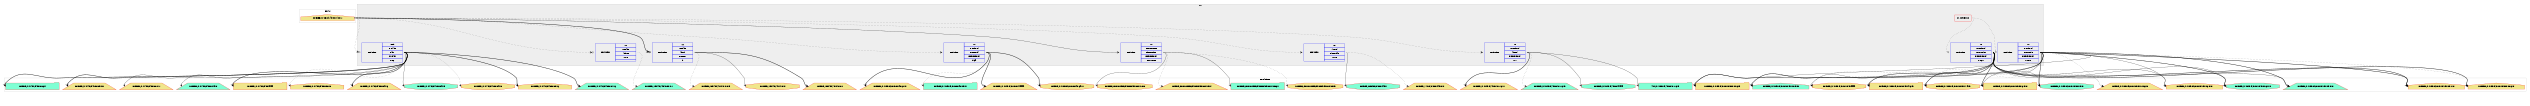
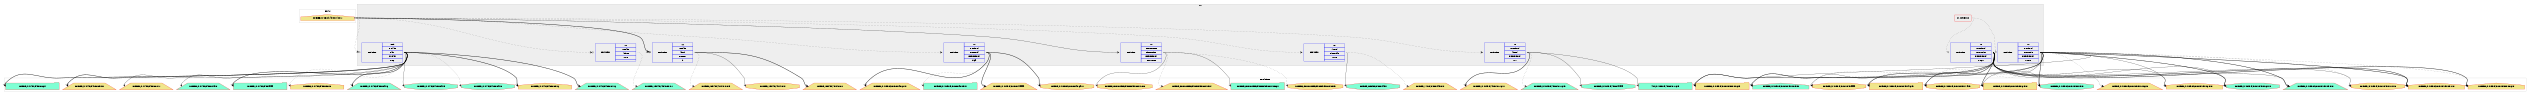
  digraph {
    compound=true
    concentrate=true
    fontname=Helvetica
    fontsize=10
    newrank=true
    rankdir=TB
    ranksep=1.5
    node [color=red fillcolor=khaki fontname=Helvetica fontsize=10 shape=trapezium style=filled]
    edge [arrowhead=vee headport=w style=dotted tailport=e weight=100]
    n1 [label="portage://sys-auth/libnss-nis-1.4" shape=house width=4]
    n2 [color=blue label=<<TABLE BORDER="0" CELLBORDER="1" CELLSPACING="0" CELLPADDING="4" WIDTH="220"><TR><TD ROWSPAN="6" CELLPADDING="30">pack_dep</TD></TR><TR><TD WIDTH="110">no</TD></TR><TR><TD>sys-devel</TD></TR><TR><TD>automake</TD></TR><TR><TD>greaterequal</TD></TR><TR><TD>1.16.1</TD></TR></TABLE>> shape=none fillcolor="" style=""]
    n3 [color=blue label=<<TABLE BORDER="0" CELLBORDER="1" CELLSPACING="0" CELLPADDING="4" WIDTH="220"><TR><TD ROWSPAN="6" CELLPADDING="30">pack_dep</TD></TR><TR><TD WIDTH="110">no</TD></TR><TR><TD>sys-devel</TD></TR><TR><TD>automake</TD></TR><TR><TD>greaterequal</TD></TR><TR><TD>1.15.1</TD></TR></TABLE>> shape=none fillcolor="" style=""]
    n4 [label=<<TABLE BORDER="0" CELLBORDER="1" CELLSPACING="0" CELLPADDING="4"><TR><TD CELLPADDING="10">any_of_group</TD></TR></TABLE>> shape=none fillcolor="" style=""]
    n5 [color=blue label=<<TABLE BORDER="0" CELLBORDER="1" CELLSPACING="0" CELLPADDING="4" WIDTH="220"><TR><TD ROWSPAN="6" CELLPADDING="30">pack_dep</TD></TR><TR><TD WIDTH="110">no</TD></TR><TR><TD>app-portage</TD></TR><TR><TD>elt-patches</TD></TR><TR><TD>greaterequal</TD></TR><TR><TD>20170815</TD></TR></TABLE>> shape=none fillcolor="" style=""]
    n6 [color=blue label=<<TABLE BORDER="0" CELLBORDER="1" CELLSPACING="0" CELLPADDING="4" WIDTH="220"><TR><TD ROWSPAN="6" CELLPADDING="30">pack_dep</TD></TR><TR><TD WIDTH="110">no</TD></TR><TR><TD>sys-devel</TD></TR><TR><TD>autoconf</TD></TR><TR><TD>greaterequal</TD></TR><TR><TD>2.69</TD></TR></TABLE>> shape=none fillcolor="" style=""]
    n7 [color=blue label=<<TABLE BORDER="0" CELLBORDER="1" CELLSPACING="0" CELLPADDING="4" WIDTH="220"><TR><TD ROWSPAN="6" CELLPADDING="30">pack_dep</TD></TR><TR><TD WIDTH="110">no</TD></TR><TR><TD>sys-devel</TD></TR><TR><TD>libtool</TD></TR><TR><TD>greaterequal</TD></TR><TR><TD>2.4</TD></TR></TABLE>> shape=none fillcolor="" style=""]
    n8 [color=blue label=<<TABLE BORDER="0" CELLBORDER="1" CELLSPACING="0" CELLPADDING="4" WIDTH="220"><TR><TD ROWSPAN="6" CELLPADDING="30">pack_dep</TD></TR><TR><TD WIDTH="110">no</TD></TR><TR><TD>virtual</TD></TR><TR><TD>pkgconfig</TD></TR><TR><TD>none</TD></TR><TR><TD></TD></TR></TABLE>> shape=none fillcolor="" style=""]
    n9 [color=blue label=<<TABLE BORDER="0" CELLBORDER="1" CELLSPACING="0" CELLPADDING="4" WIDTH="220"><TR><TD ROWSPAN="6" CELLPADDING="30">pack_dep</TD></TR><TR><TD WIDTH="110">no</TD></TR><TR><TD>net-libs</TD></TR><TR><TD>libnsl</TD></TR><TR><TD>greater</TD></TR><TR><TD>0</TD></TR></TABLE>> shape=none fillcolor="" style=""]
    n10 [color=blue label=<<TABLE BORDER="0" CELLBORDER="1" CELLSPACING="0" CELLPADDING="4" WIDTH="220"><TR><TD ROWSPAN="6" CELLPADDING="30">pack_dep</TD></TR><TR><TD WIDTH="110">no</TD></TR><TR><TD>net-libs</TD></TR><TR><TD>libtirpc</TD></TR><TR><TD>none</TD></TR><TR><TD></TD></TR></TABLE>> shape=none fillcolor="" style=""]
    n11 [color=blue label=<<TABLE BORDER="0" CELLBORDER="1" CELLSPACING="0" CELLPADDING="4" WIDTH="220"><TR><TD ROWSPAN="6" CELLPADDING="30">pack_dep</TD></TR><TR><TD WIDTH="110">weak</TD></TR><TR><TD>sys-libs</TD></TR><TR><TD>glibc</TD></TR><TR><TD>smaller</TD></TR><TR><TD>2.26</TD></TR></TABLE>> shape=none fillcolor="" style=""]
    n12 [fillcolor=aquamarine label="portage://sys-devel/automake-1.10.3-r3" shape=house width=4]
    n13 [label="portage://sys-devel/automake-1.11.6-r3" shape=folder width=4]
    n14 [label="portage://sys-devel/automake-1.12.6-r2" shape=house width=4]
    n15 [label="portage://sys-devel/automake-1.13.4-r2" shape=house width=4]
+   n16 [label="portage://sys-devel/automake-1.14.1-r2" shape=octagon width=4]
    n17 [fillcolor=aquamarine label="portage://sys-devel/automake-1.15.1-r2" width=4]
    n18 [fillcolor=aquamarine label="portage://sys-devel/automake-1.16.1-r1" shape=octagon width=4]
    n19 [label="portage://sys-devel/automake-1.16.1-r2" shape=house width=4]
    n20 [label="portage://sys-devel/automake-1.4_p6-r2" width=4]
    n21 [fillcolor=aquamarine label="portage://sys-devel/automake-1.5-r2" shape=octagon width=4]
    n22 [label="portage://sys-devel/automake-1.6.3-r2" shape=folder width=4]
    n23 [label="portage://sys-devel/automake-1.7.9-r3" shape=octagon width=4]
    n24 [label="portage://sys-devel/automake-1.9.6-r5" shape=folder width=4]
    n25 [label="portage://sys-devel/automake-9999" shape=octagon width=4]
    n26 [label="portage://app-portage/elt-patches-20170317" width=4]
    n27 [label="portage://app-portage/elt-patches-20170422" shape=octagon width=4]
    n28 [label="portage://app-portage/elt-patches-20170815" shape=octagon width=4]
    n29 [fillcolor=aquamarine label="portage://app-portage/elt-patches-20171826.1" shape=folder width=4]
    n30 [fillcolor=aquamarine label="portage://sys-devel/autoconf-2.13-r1" shape=folder width=4]
    n31 [label="portage://sys-devel/autoconf-2.64-r1" width=4]
    n32 [label="portage://sys-devel/autoconf-2.69-r4" shape=octagon width=4]
    n33 [label="portage://sys-devel/autoconf-9999" width=4]
    n34 [fillcolor=aquamarine label="portage://sys-devel/libtool-2.4.6-r3" width=4]
    n35 [label="portage://sys-devel/libtool-2.4.6-r4" width=4]
    n36 [fillcolor=aquamarine label="libs://sys-devel/libtool-2.4.6-r5" shape=folder width=4]
    n37 [fillcolor=aquamarine label="portage://sys-devel/libtool-9999" shape=octagon width=4]
    n38 [label="portage://virtual/pkgconfig-0-r1" width=4]
    n39 [fillcolor=aquamarine label="portage://patches/pkgconfig-1" shape=octagon width=4]
    n40 [label="portage://net-libs/libnsl-0-r1" shape=octagon width=4]
    n41 [label="portage://net-libs/libnsl-1.1.0-r3" width=4]
    n42 [label="portage://net-libs/libnsl-2.2.0" width=4]
    n43 [fillcolor=aquamarine label="portage://net-libs/libtirpc-1.1.4" width=4]
    n44 [fillcolor=aquamarine label="portage://sys-libs/glibc-2.19-r2" width=4]
    n45 [label="portage://sys-libs/glibc-2.24-r4" width=4]
    n46 [label="portage://sys-libs/glibc-2.25-r10" width=4]
    n47 [fillcolor=aquamarine label="portage://sys-libs/glibc-2.26-r7" shape=folder width=4]
    n48 [fillcolor=aquamarine label="portage://sys-libs/glibc-2.27-r6" width=4]
    n49 [label="portage://sys-libs/glibc-2.28-r6" shape=house width=4]
-   n50 [label="portage://sys-libs/glibc-2.29-r2" shape=octagon width=4]
+   n50 [fillcolor=aquamarine label="portage://sys-libs/glibc-2.29-r2" shape=octagon width=4]
    n51 [fillcolor=aquamarine label="portage://sys-libs/glibc-2.29-r5" shape=octagon width=4]
-   n52 [label="portage://sys-libs/glibc-2.29-r6" width=4]
+   n52 [fillcolor=aquamarine label="portage://sys-libs/glibc-2.29-r6" width=4]
    n53 [label="portage://sys-libs/glibc-2.30-r2" shape=house width=4]
-   n54 [label="portage://sys-libs/glibc-9999" shape=folder width=4]
+   n54 [fillcolor=aquamarine label="portage://sys-libs/glibc-9999" shape=folder width=4]
    subgraph cluster_1 {
      color=gray
      label=<<i>dependencies</i>>
      subgraph cluster_2 {
        color=gray
        fillcolor="#eeeeee"
        label=<<i>compile</i>>
        style=filled
        subgraph sub_3 {
          color=gray
          fillcolor="#eeeeee"
          label=<<i>compile</i>>
          style=filled
          n4
          subgraph sub_4 {
            color=gray
            fillcolor="#eeeeee"
            label=<<i>compile</i>>
            style=filled
            n2
          }
          subgraph sub_5 {
            color=gray
            fillcolor="#eeeeee"
            label=<<i>compile</i>>
            style=filled
            n3
          }
        }
        subgraph sub_6 {
          color=gray
          fillcolor="#eeeeee"
          label=<<i>compile</i>>
          style=filled
          n5
        }
        subgraph sub_7 {
          color=gray
          fillcolor="#eeeeee"
          label=<<i>compile</i>>
          style=filled
          n6
        }
        subgraph sub_8 {
          color=gray
          fillcolor="#eeeeee"
          label=<<i>compile</i>>
          style=filled
          n7
        }
        subgraph sub_9 {
          color=gray
          fillcolor="#eeeeee"
          label=<<i>compile</i>>
          style=filled
          n8
        }
      }
      subgraph cluster_10 {
        color=gray
        fillcolor="#eeeeee"
        label=<<i>compile and run</i>>
        style=filled
        subgraph sub_11 {
          color=gray
          fillcolor="#eeeeee"
          label=<<i>compile and run</i>>
          style=filled
          n9
        }
        subgraph sub_12 {
          color=gray
          fillcolor="#eeeeee"
          label=<<i>compile and run</i>>
          style=filled
          n10
        }
        subgraph sub_13 {
          color=gray
          fillcolor="#eeeeee"
          label=<<i>compile and run</i>>
          style=filled
          n11
        }
      }
      subgraph cluster_14 {
        color=gray
        fillcolor="#eeeeee"
        label=<<i>run</i>>
        style=filled
      }
    }
    subgraph cluster_15 {
      color=gray
      label=<<i>ebuild</i>>
      rank=same
      n1
    }
    subgraph cluster_16 {
      color=gray
      label=<<i>candidates</i>>
      rank=same
      subgraph sub_17 {
        color=black
        label=<<i>candidates</i>>
        nodesep=1
        rank=same
        n12
        n13
        n14
        n15
+       n16
        n17
        n18
        n19
        n20
        n21
        n22
        n23
        n24
        n25
      }
      subgraph sub_18 {
        color=black
        label=<<i>candidates</i>>
        nodesep=1
        rank=same
        n12
        n13
        n14
        n15
+       n16
        n17
        n18
        n19
        n20
        n21
        n22
        n23
        n24
        n25
      }
      subgraph sub_19 {
        color=black
        label=<<i>candidates</i>>
        nodesep=1
        rank=same
        n26
        n27
        n28
        n29
      }
      subgraph sub_20 {
        color=black
        label=<<i>candidates</i>>
        nodesep=1
        rank=same
        n30
        n31
        n32
        n33
      }
      subgraph sub_21 {
        color=black
        label=<<i>candidates</i>>
        nodesep=1
        rank=same
        n34
        n35
        n36
        n37
      }
      subgraph sub_22 {
        color=black
        label=<<i>candidates</i>>
        nodesep=1
        rank=same
        n38
        n39
      }
      subgraph sub_23 {
        color=black
        label=<<i>candidates</i>>
        nodesep=1
        rank=same
        n40
        n41
        n42
      }
      subgraph sub_24 {
        color=black
        label=<<i>candidates</i>>
        nodesep=1
        rank=same
        n43
      }
      subgraph sub_25 {
        color=black
        label=<<i>candidates</i>>
        nodesep=1
        rank=same
        n44
        n45
        n46
        n47
        n48
        n49
        n50
        n51
        n52
        n53
        n54
      }
    }
    n1 -> n5 [style=solid weight=20]
    n1 -> n6 [weight=20]
    n1 -> n7 [weight=20]
    n1 -> n8 [weight=20]
    n1 -> n9 [arrowhead=odotvee style=bold weight=20]
    n1 -> n10 [arrowhead=odotvee weight=20]
    n1 -> n11 [arrowhead=odotvee weight=20]
    n2 -> n12
    n2 -> n13 [style=bold]
    n2 -> n14 [style=bold]
    n2 -> n15 [style=bold]
+   n2 -> n16 [style=solid]
    n2 -> n17 [style=solid]
    n2 -> n18 [style=solid]
    n2 -> n19 [style=solid]
    n2 -> n20
    n2 -> n21 [style=solid]
    n2 -> n22 [style=bold]
    n2 -> n23 [style=bold]
    n2 -> n24 [style=bold]
    n2 -> n25
    n3 -> n12 [style=bold]
    n3 -> n13 [style=solid]
    n3 -> n14
    n3 -> n15 [style=bold]
+   n3 -> n16
    n3 -> n17 [style=bold]
    n3 -> n18 [style=bold]
    n3 -> n19 [style=solid]
    n3 -> n20
    n3 -> n21 [style=bold]
    n3 -> n22 [style=solid]
    n3 -> n23
    n3 -> n24
    n3 -> n25 [style=solid]
    n4 -> n2 [arrowhead=oinv weight=20]
    n4 -> n3 [arrowhead=oinv weight=20]
    n5 -> n26
    n5 -> n27 [style=solid]
    n5 -> n28
    n5 -> n29 [style=solid]
    n6 -> n30
    n6 -> n31 [style=bold]
    n6 -> n32 [style=bold]
    n6 -> n33 [style=bold]
    n7 -> n34
    n7 -> n35 [style=bold]
    n7 -> n36 [style=solid]
    n7 -> n37 [style=solid]
    n8 -> n38
    n8 -> n39 [style=solid]
    n9 -> n40 [style=solid]
    n9 -> n41
    n9 -> n42 [style=bold]
    n10 -> n43
    n11 -> n44 [style=solid]
    n11 -> n45 [style=solid]
    n11 -> n46 [style=bold]
    n11 -> n47 [style=bold]
    n11 -> n48 [style=bold]
    n11 -> n49 [style=bold]
    n11 -> n50
    n11 -> n51 [style=solid]
    n11 -> n52 [style=bold]
    n11 -> n53
    n11 -> n54 [style=bold]
  }
